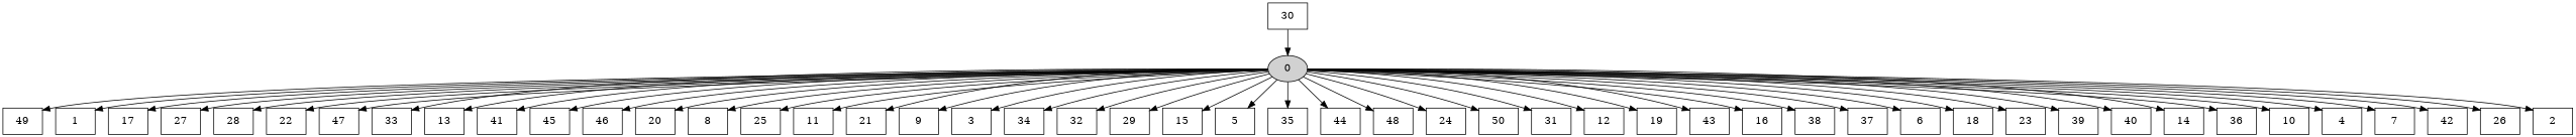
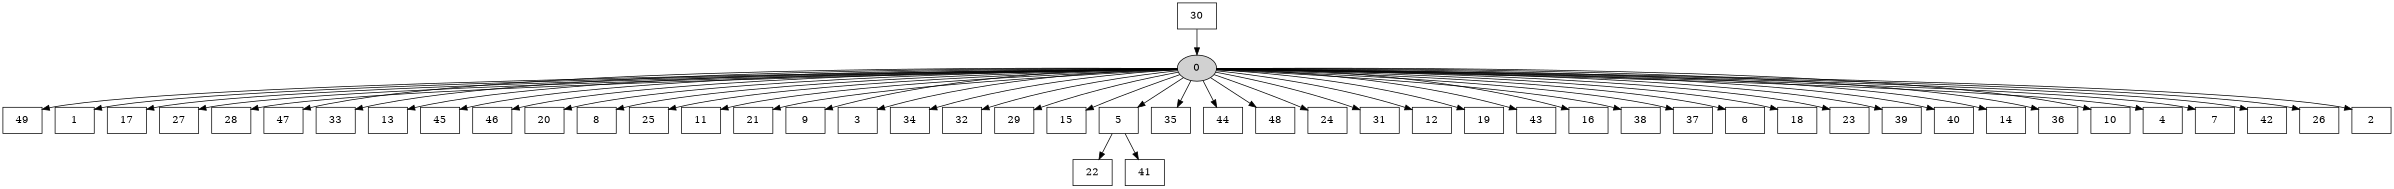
  digraph {
    node [fillcolor=white style=filled shape=box]
    0 [fillcolor=grey82 shape=""]
    n2 [label="49\n"]
    n3 [label="1\n"]
    n4 [label="17\n"]
    n5 [label="27\n"]
    n6 [label="28\n"]
    n7 [label="22\n"]
    n8 [label="47\n"]
    n9 [label="33\n"]
    n10 [label="13\n"]
    n11 [label="41\n"]
    n12 [label="45\n"]
    n13 [label="46\n"]
    n14 [label="20\n"]
    n15 [label="8\n"]
    n16 [label="25\n"]
    n17 [label="11\n"]
    n18 [label="21\n"]
    n19 [label="9\n"]
    n20 [label="3\n"]
    n21 [label="34\n"]
    n22 [label="32\n"]
    n23 [label="29\n"]
    n24 [label="15\n"]
    n25 [label="5\n"]
    n26 [label="35\n"]
    n27 [label="44\n"]
    n28 [label="48\n"]
    n29 [label="24\n"]
-   n30 [label="50\n"]
    n31 [label="31\n"]
    n32 [label="12\n"]
    n33 [label="19\n"]
    n34 [label="43\n"]
    n35 [label="16\n"]
    n36 [label="38\n"]
    n37 [label="37\n"]
    n38 [label="6\n"]
    n39 [label="18\n"]
    n40 [label="23\n"]
    n41 [label="39\n"]
    n42 [label="40\n"]
    n43 [label="14\n"]
    n44 [label="36\n"]
    n45 [label="10\n"]
    n46 [label="4\n"]
    n47 [label="7\n"]
    n48 [label="42\n"]
    n49 [label="26\n"]
    n50 [label="2\n"]
    n51 [label="30\n"]
    0 -> n2
    0 -> n3
    0 -> n4
    0 -> n5
    0 -> n6
-   0 -> n7
+   n25 -> n7
    0 -> n8
    0 -> n9
    0 -> n10
-   0 -> n11
+   n25 -> n11
    0 -> n12
    0 -> n13
    0 -> n14
    0 -> n15
    0 -> n16
    0 -> n17
    0 -> n18
    0 -> n19
    0 -> n20
    0 -> n21
    0 -> n22
    0 -> n23
    0 -> n24
    0 -> n25
    0 -> n26
    0 -> n27
    0 -> n28
    0 -> n29
-   0 -> n30
    0 -> n31
    0 -> n32
    0 -> n33
    0 -> n34
    0 -> n35
    0 -> n36
    0 -> n37
    0 -> n38
    0 -> n39
    0 -> n40
    0 -> n41
    0 -> n42
    0 -> n43
    0 -> n44
    0 -> n45
    0 -> n46
    0 -> n47
    0 -> n48
    0 -> n49
    0 -> n50
    n51 -> 0
  }
